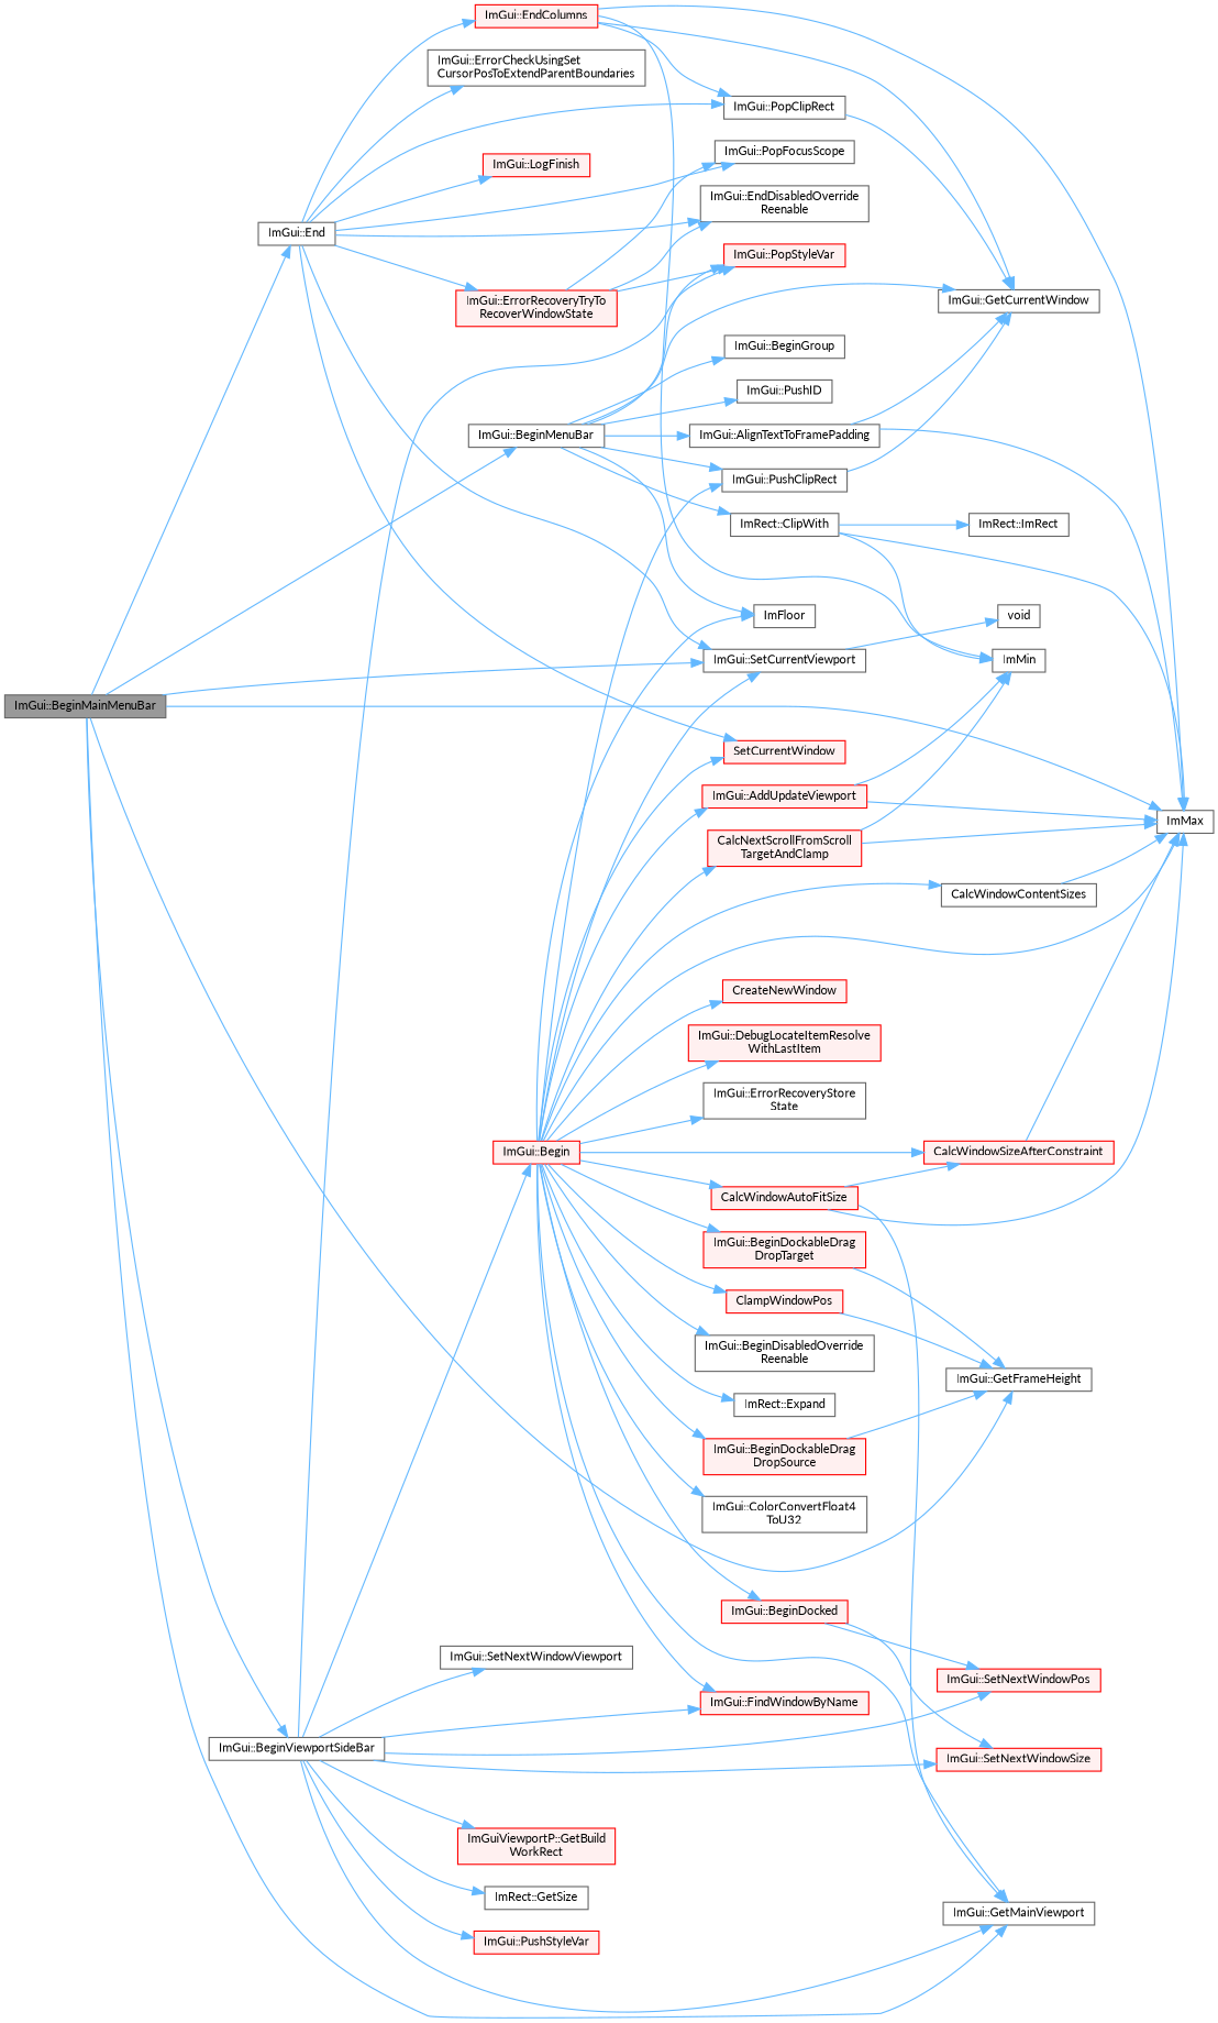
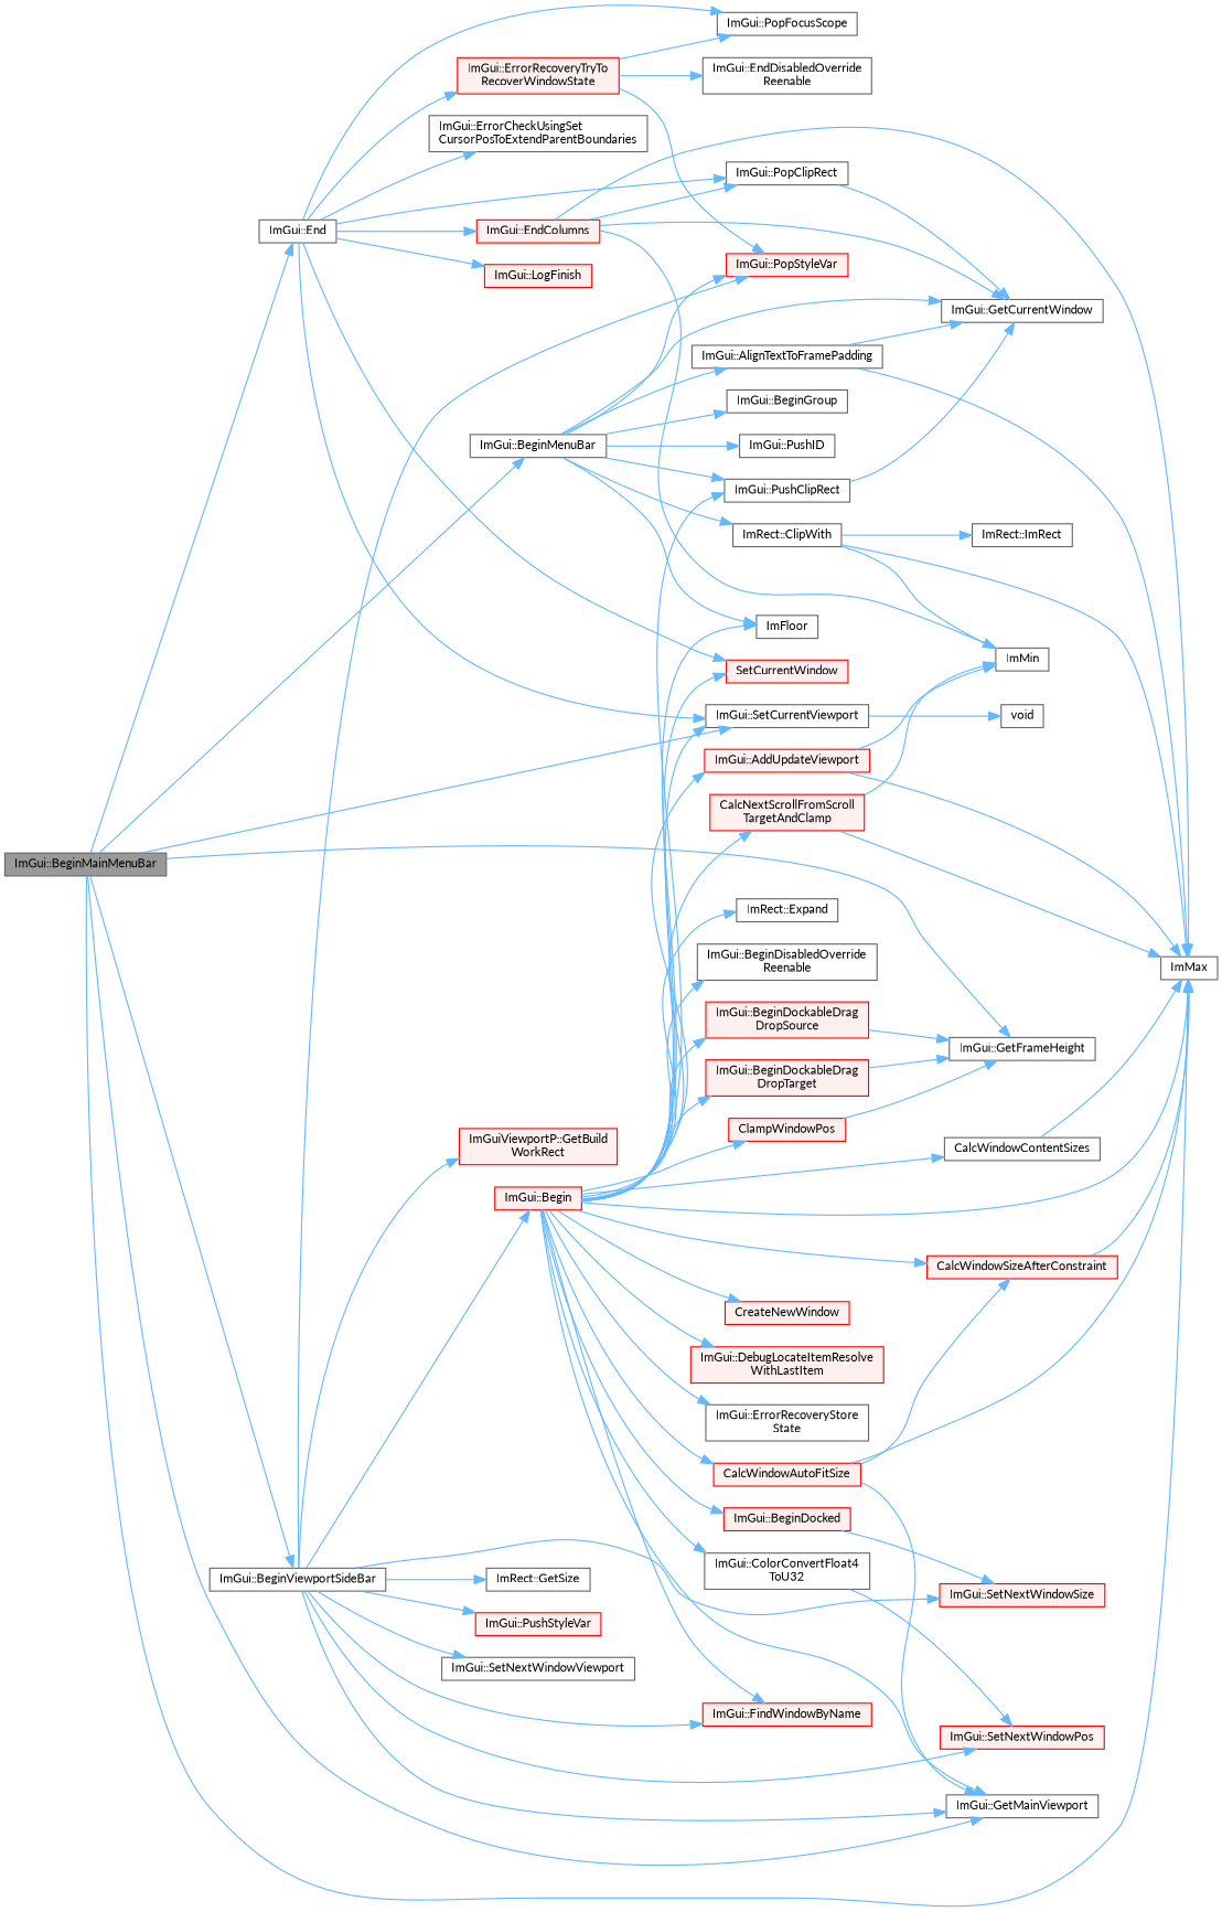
  digraph {
    fontname=Lato
    rankdir=LR
    node [color=grey40 fillcolor=white fontname=Lato fontsize=10 shape=box style=filled]
    edge [color=steelblue1 fontname=Lato fontsize=10 labelfontname=Helvetica labelfontsize=10 style=solid]
    n1 [color=gray40 fillcolor=grey60 fontcolor=black height=0.2 label="ImGui::BeginMainMenuBar" width=0.4]
    n2 [height=0.2 label="ImGui::BeginMenuBar" width=0.4]
    n3 [height=0.2 label=ImMax width=0.4]
    n4 [height=0.2 label="ImGui::BeginViewportSideBar" width=0.4]
    n5 [height=0.2 label="ImGui::GetFrameHeight" width=0.4]
    n6 [height=0.2 label="ImGui::GetMainViewport" width=0.4]
    n7 [height=0.2 label="ImGui::SetCurrentViewport" width=0.4]
    n8 [height=0.2 label="ImGui::End" width=0.4]
    n9 [height=0.2 label="ImGui::AlignTextToFramePadding" width=0.4]
    n10 [height=0.2 label="ImGui::GetCurrentWindow" width=0.4]
    n11 [height=0.2 label="ImGui::BeginGroup" width=0.4]
    n12 [height=0.2 label="ImRect::ClipWith" width=0.4]
    n13 [height=0.2 label=ImFloor width=0.4]
    n14 [height=0.2 label="ImGui::PushClipRect" width=0.4]
    n15 [height=0.2 label="ImGui::PushID" width=0.4]
    n16 [color=red fillcolor="#FFF0F0" height=0.2 label="ImGui::PopStyleVar" width=0.4]
    n17 [color=red fillcolor="#FFF0F0" height=0.2 label="ImGui::Begin" width=0.4]
    n18 [color=red fillcolor="#FFF0F0" height=0.2 label="ImGui::SetNextWindowPos" width=0.4]
    n19 [color=red fillcolor="#FFF0F0" height=0.2 label="ImGui::SetNextWindowSize" width=0.4]
    n20 [color=red fillcolor="#FFF0F0" height=0.2 label="ImGui::FindWindowByName" width=0.4]
    n21 [color=red fillcolor="#FFF0F0" height=0.2 label="ImGuiViewportP::GetBuild\lWorkRect" width=0.4]
    n22 [height=0.2 label="ImRect::GetSize" width=0.4]
    n23 [color=red fillcolor="#FFF0F0" height=0.2 label="ImGui::PushStyleVar" width=0.4]
    n24 [height=0.2 label="ImGui::SetNextWindowViewport" width=0.4]
    n25 [height=0.2 label=void width=0.4]
    n26 [color=red fillcolor="#FFF0F0" height=0.2 label=SetCurrentWindow width=0.4]
    n27 [color=red fillcolor="#FFF0F0" height=0.2 label="ImGui::EndColumns" width=0.4]
    n28 [height=0.2 label="ImGui::PopClipRect" width=0.4]
    n29 [height=0.2 label="ImGui::EndDisabledOverride\lReenable" width=0.4]
    n30 [height=0.2 label="ImGui::ErrorCheckUsingSet\lCursorPosToExtendParentBoundaries" width=0.4]
    n31 [color=red fillcolor="#FFF0F0" height=0.2 label="ImGui::ErrorRecoveryTryTo\lRecoverWindowState" width=0.4]
    n32 [height=0.2 label="ImGui::PopFocusScope" width=0.4]
    n33 [color=red fillcolor="#FFF0F0" height=0.2 label="ImGui::LogFinish" width=0.4]
    n34 [height=0.2 label=ImMin width=0.4]
    n35 [height=0.2 label="ImRect::ImRect" width=0.4]
    n36 [color=red fillcolor="#FFF0F0" height=0.2 label="ImGui::AddUpdateViewport" width=0.4]
    n37 [height=0.2 label="ImGui::BeginDisabledOverride\lReenable" width=0.4]
    n38 [color=red fillcolor="#FFF0F0" height=0.2 label="ImGui::BeginDockableDrag\lDropSource" width=0.4]
    n39 [color=red fillcolor="#FFF0F0" height=0.2 label="ImGui::BeginDockableDrag\lDropTarget" width=0.4]
    n40 [color=red fillcolor="#FFF0F0" height=0.2 label="ImGui::BeginDocked" width=0.4]
    n41 [color=red fillcolor="#FFF0F0" height=0.2 label="CalcNextScrollFromScroll\lTargetAndClamp" width=0.4]
    n42 [color=red fillcolor="#FFF0F0" height=0.2 label=CalcWindowAutoFitSize width=0.4]
    n43 [color=red fillcolor="#FFF0F0" height=0.2 label=CalcWindowSizeAfterConstraint width=0.4]
    n44 [height=0.2 label=CalcWindowContentSizes width=0.4]
    n45 [color=red fillcolor="#FFF0F0" height=0.2 label=ClampWindowPos width=0.4]
    n46 [height=0.2 label="ImGui::ColorConvertFloat4\lToU32" width=0.4]
    n47 [color=red fillcolor="#FFF0F0" height=0.2 label=CreateNewWindow width=0.4]
    n48 [color=red fillcolor="#FFF0F0" height=0.2 label="ImGui::DebugLocateItemResolve\lWithLastItem" width=0.4]
    n49 [height=0.2 label="ImGui::ErrorRecoveryStore\lState" width=0.4]
    n50 [height=0.2 label="ImRect::Expand" width=0.4]
    n1 -> n2
    n1 -> n3
    n1 -> n4
    n1 -> n5
    n1 -> n6
    n1 -> n7
    n1 -> n8
    n2 -> n9
    n2 -> n10
    n2 -> n11
    n2 -> n12
    n2 -> n13
    n2 -> n14
    n2 -> n15
    n2 -> n16
    n4 -> n6
    n4 -> n16
    n4 -> n17
    n4 -> n18
    n4 -> n19
    n4 -> n20
    n4 -> n21
    n4 -> n22
    n4 -> n23
    n4 -> n24
    n7 -> n25
    n8 -> n7
    n8 -> n26
    n8 -> n27
    n8 -> n28
-   n8 -> n29
    n8 -> n30
    n8 -> n31
    n8 -> n32
    n8 -> n33
    n9 -> n3
    n9 -> n10
    n12 -> n3
    n12 -> n34
    n12 -> n35
    n14 -> n10
    n17 -> n3
    n17 -> n6
    n17 -> n7
    n17 -> n13
    n17 -> n14
    n17 -> n20
    n17 -> n26
    n17 -> n36
    n17 -> n37
    n17 -> n38
    n17 -> n39
    n17 -> n40
    n17 -> n41
    n17 -> n42
    n17 -> n43
    n17 -> n44
    n17 -> n45
    n17 -> n46
    n17 -> n47
    n17 -> n48
    n17 -> n49
    n17 -> n50
    n27 -> n3
    n27 -> n10
    n27 -> n28
    n27 -> n34
    n28 -> n10
    n31 -> n16
    n31 -> n29
    n31 -> n32
    n36 -> n3
    n36 -> n34
    n38 -> n5
    n39 -> n5
-   n40 -> n18
+   n46 -> n18
    n40 -> n19
    n41 -> n3
    n41 -> n34
    n42 -> n3
    n42 -> n6
    n42 -> n43
    n43 -> n3
    n44 -> n3
    n45 -> n5
  }
